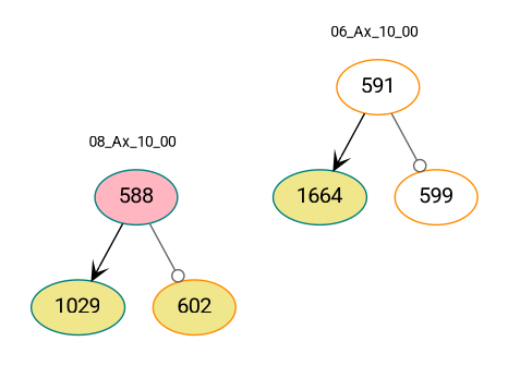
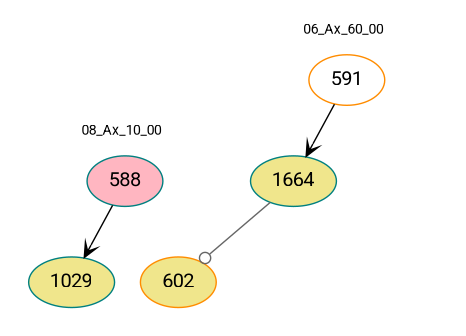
  digraph {
    fontname=Roboto
    node [color=teal fillcolor=khaki fontname=Roboto style=filled]
    edge [arrowhead=odot color=gray40 fontname=Roboto]
    n1 [fillcolor=lightpink label=588]
    n2 [color=darkorange label=602]
    n3 [label=1029]
    n4 [color=darkorange fillcolor=white label=591]
    n5 [label=1664]
-   n6 [color=darkorange fillcolor=white label=599]
    subgraph cluster_1 {
      color=white
      fontsize=10
      label="08_Ax_10_00"
      n1
      n2
      n3
    }
    subgraph cluster_2 {
      color=white
      fontsize=10
-     label="06_Ax_10_00"
+     label="06_Ax_60_00"
      n4
      n5
-     n6
    }
-   n1 -> n2
+   n5 -> n2
    n1 -> n3 [arrowhead=vee color=black]
    n4 -> n5 [arrowhead=vee color=black]
-   n4 -> n6
  }
